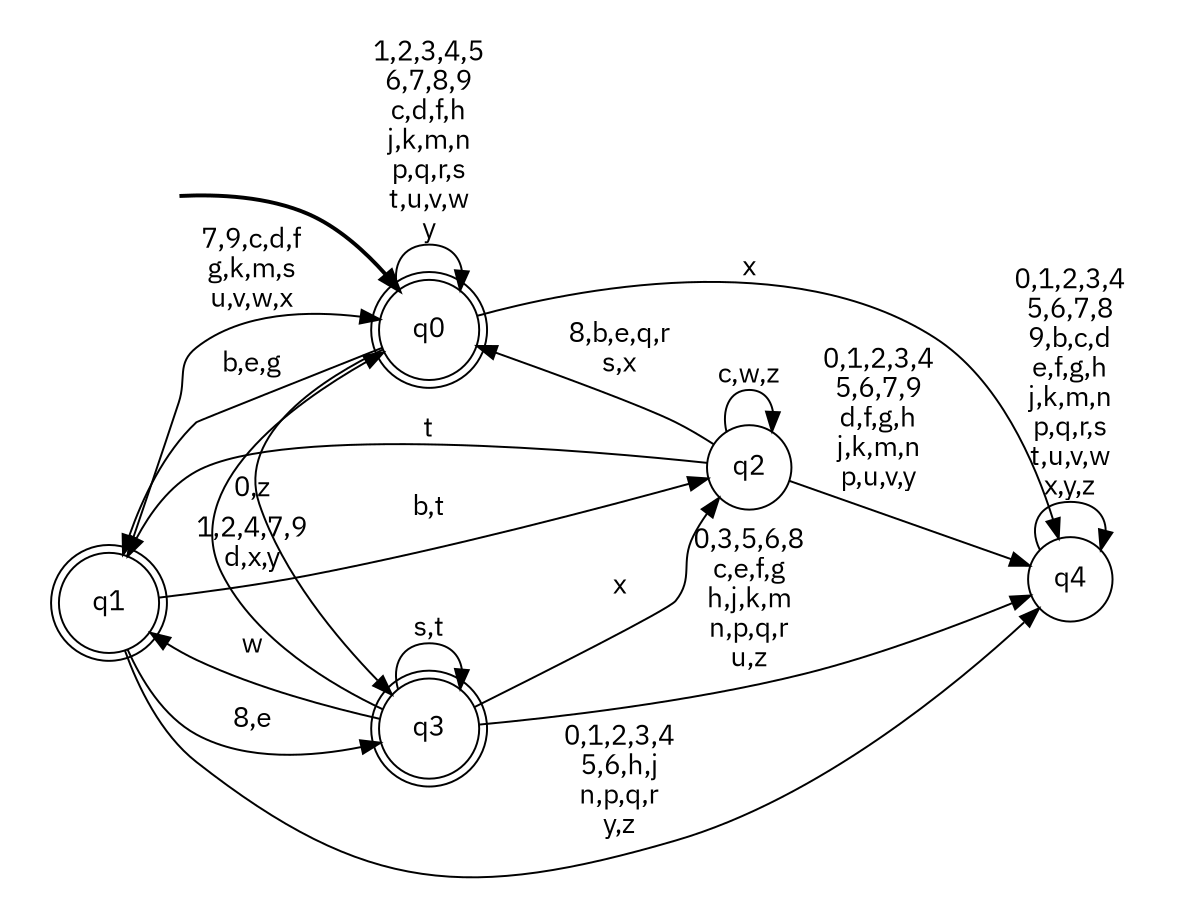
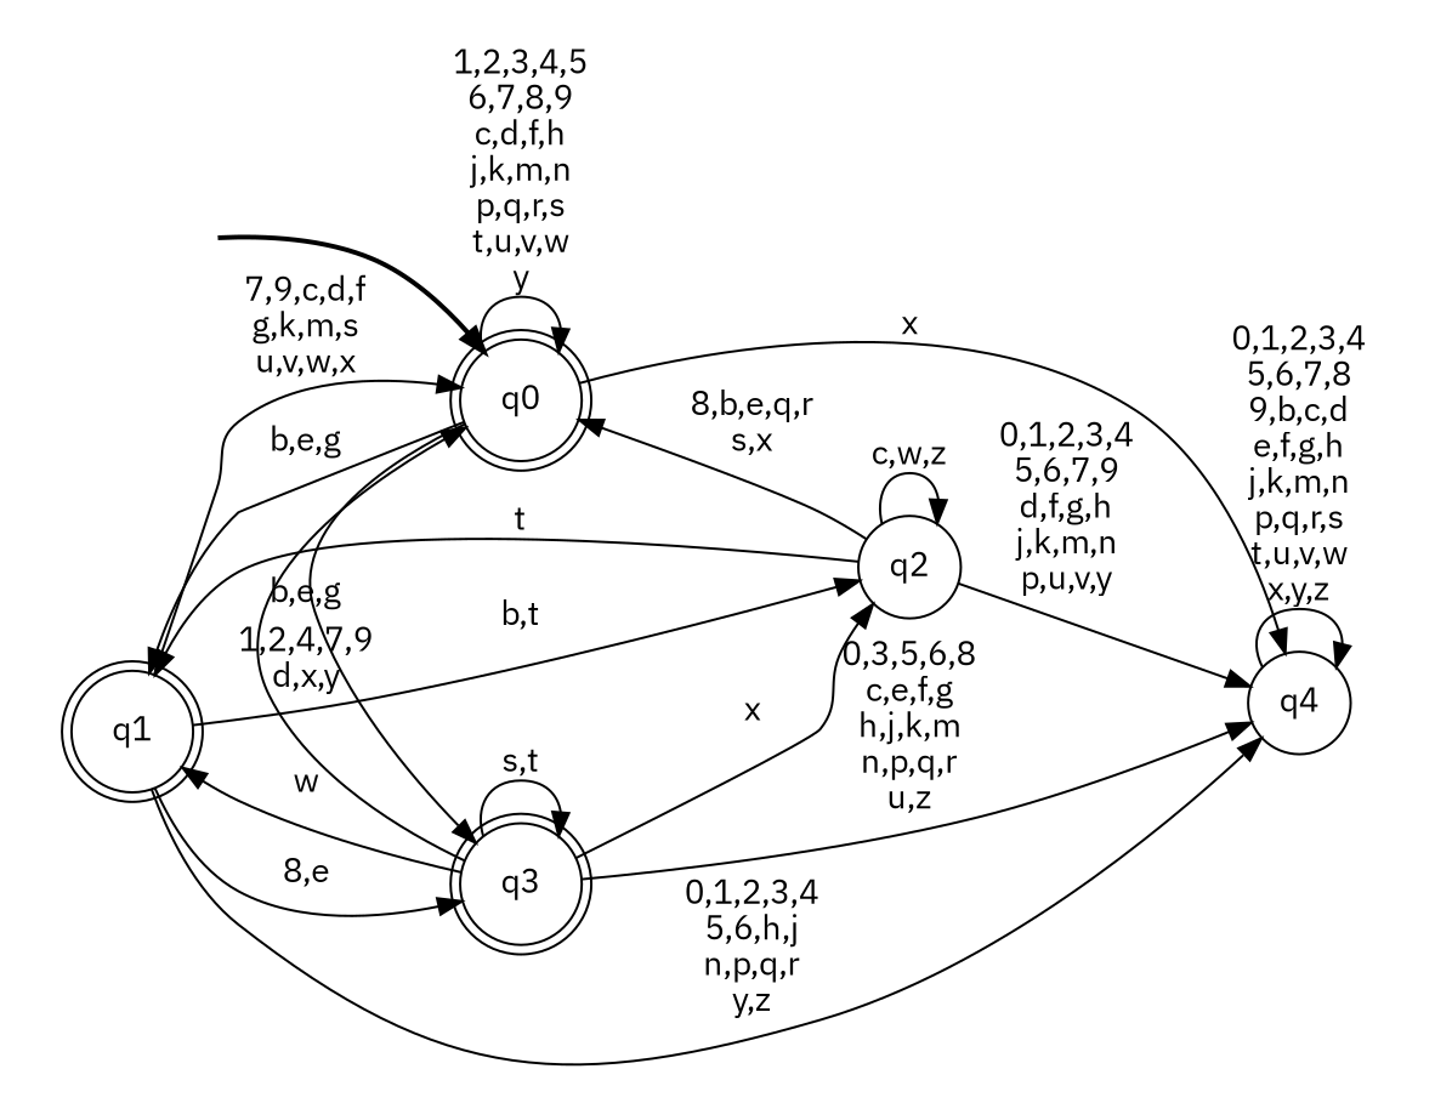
  digraph {
    fontname="IBM Plex Sans"
    rankdir=LR
    node [fontname="IBM Plex Sans" shape=doublecircle style="rounded,filled" color=black fillcolor=white]
    edge [fontname="IBM Plex Sans"]
    __start0 [height=0 shape=none style=invis width=0 color="" fillcolor=""]
    n2 [label=q0]
    n3 [label=q1]
    n4 [label=q3]
    n5 [label=q4 shape=circle style=filled]
    n6 [label=q2 shape=circle style=filled]
    subgraph cluster_1 {
      nodesep=0.15
      ranksep=0.15
      style=invis
      __start0
      n2
    }
    __start0 -> n2 [penwidth=2]
    n2 -> n2 [label="1,2,3,4,5\n6,7,8,9\nc,d,f,h\nj,k,m,n\np,q,r,s\nt,u,v,w\ny"]
    n2 -> n3 [label="b,e,g"]
-   n2 -> n4 [label="0,z"]
+   n2 -> n4 [label="b,e,g"]
    n2 -> n5 [label=x]
    n3 -> n2 [label="7,9,c,d,f\ng,k,m,s\nu,v,w,x"]
    n3 -> n4 [label="8,e"]
    n3 -> n5 [label="0,1,2,3,4\n5,6,h,j\nn,p,q,r\ny,z"]
    n3 -> n6 [label="b,t"]
    n4 -> n2 [label="1,2,4,7,9\nd,x,y"]
    n4 -> n3 [label=w]
    n4 -> n4 [label="s,t"]
    n4 -> n5 [label="0,3,5,6,8\nc,e,f,g\nh,j,k,m\nn,p,q,r\nu,z"]
    n4 -> n6 [label=x]
    n5 -> n5 [label="0,1,2,3,4\n5,6,7,8\n9,b,c,d\ne,f,g,h\nj,k,m,n\np,q,r,s\nt,u,v,w\nx,y,z"]
    n6 -> n2 [label="8,b,e,q,r\ns,x"]
    n6 -> n3 [label=t]
    n6 -> n5 [label="0,1,2,3,4\n5,6,7,9\nd,f,g,h\nj,k,m,n\np,u,v,y"]
    n6 -> n6 [label="c,w,z"]
  }
